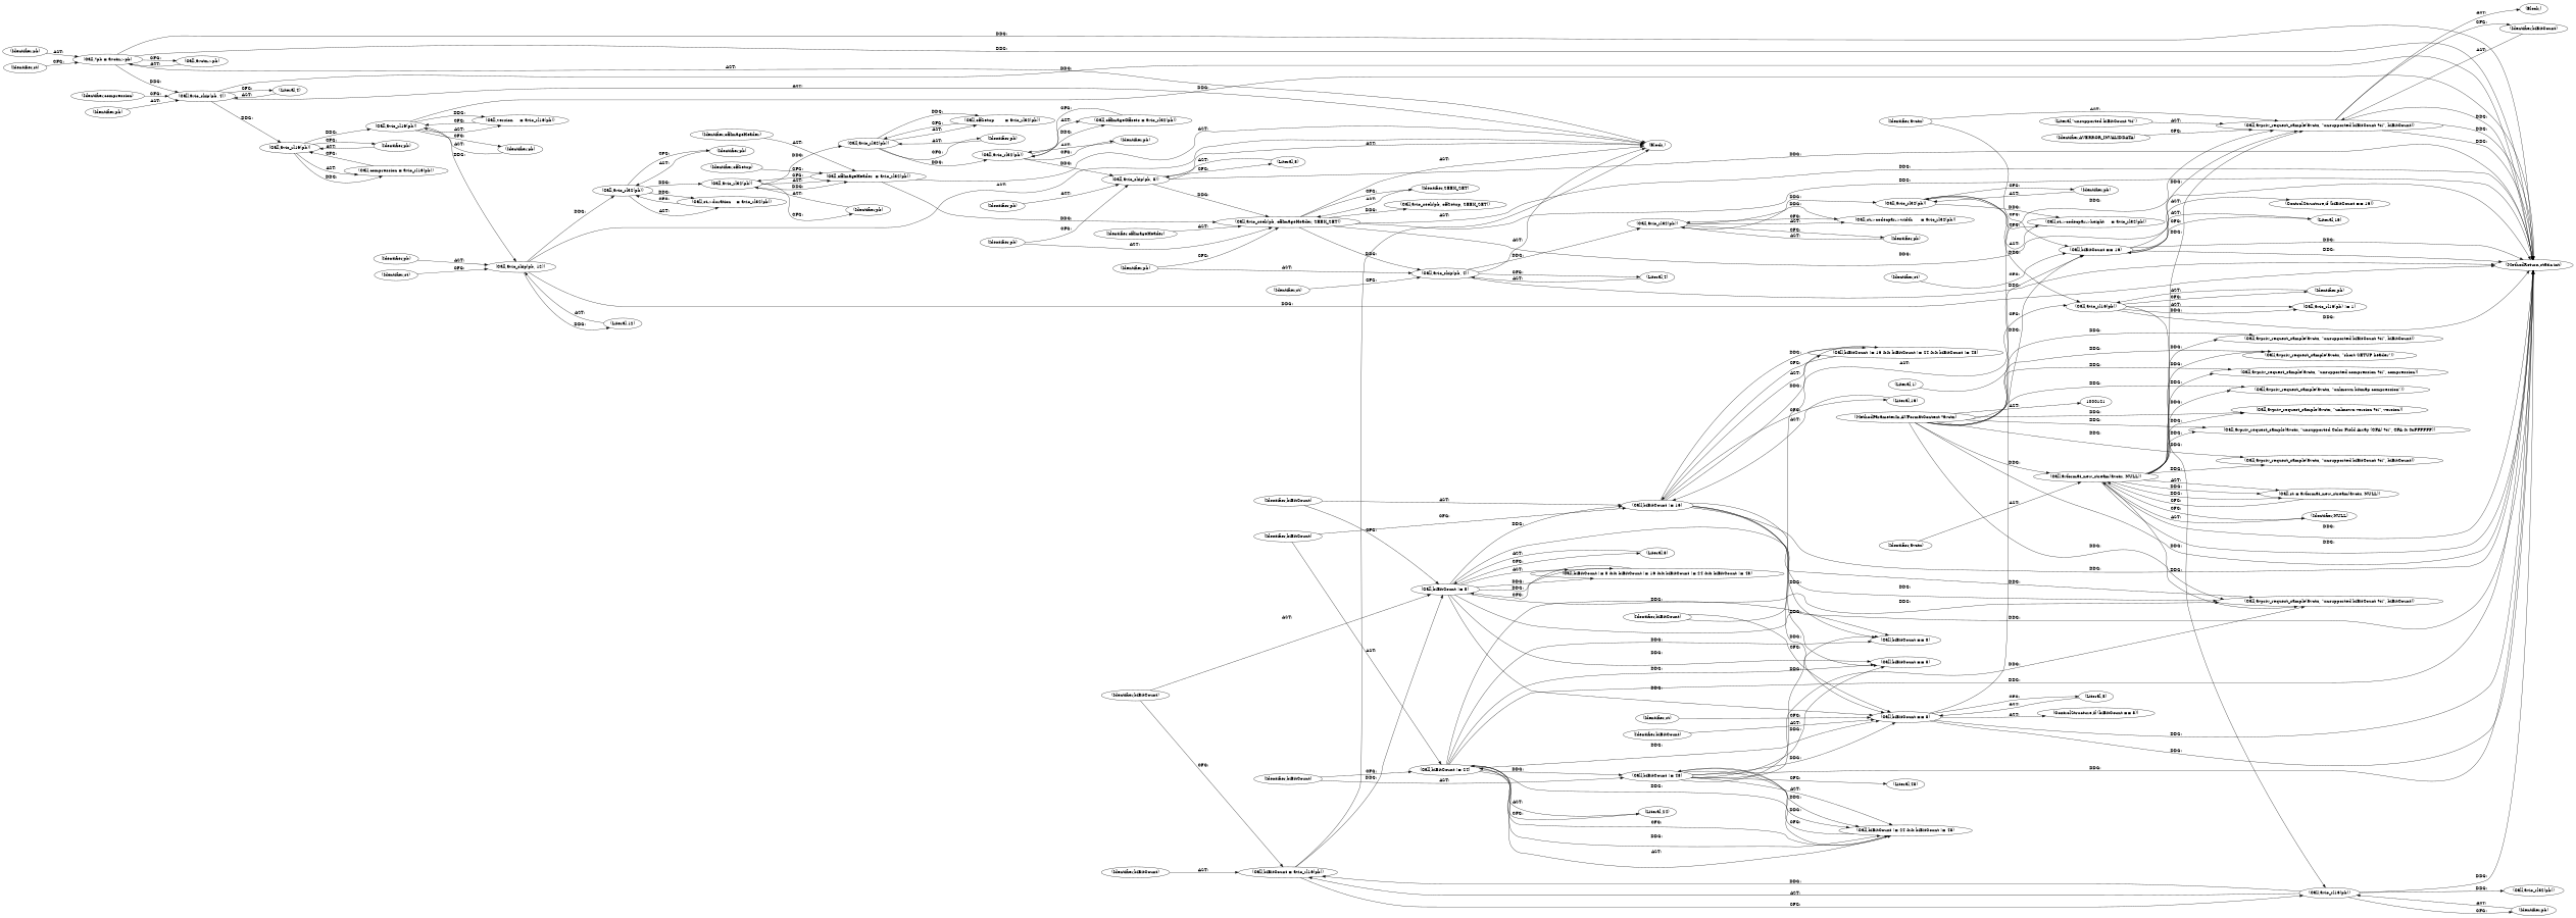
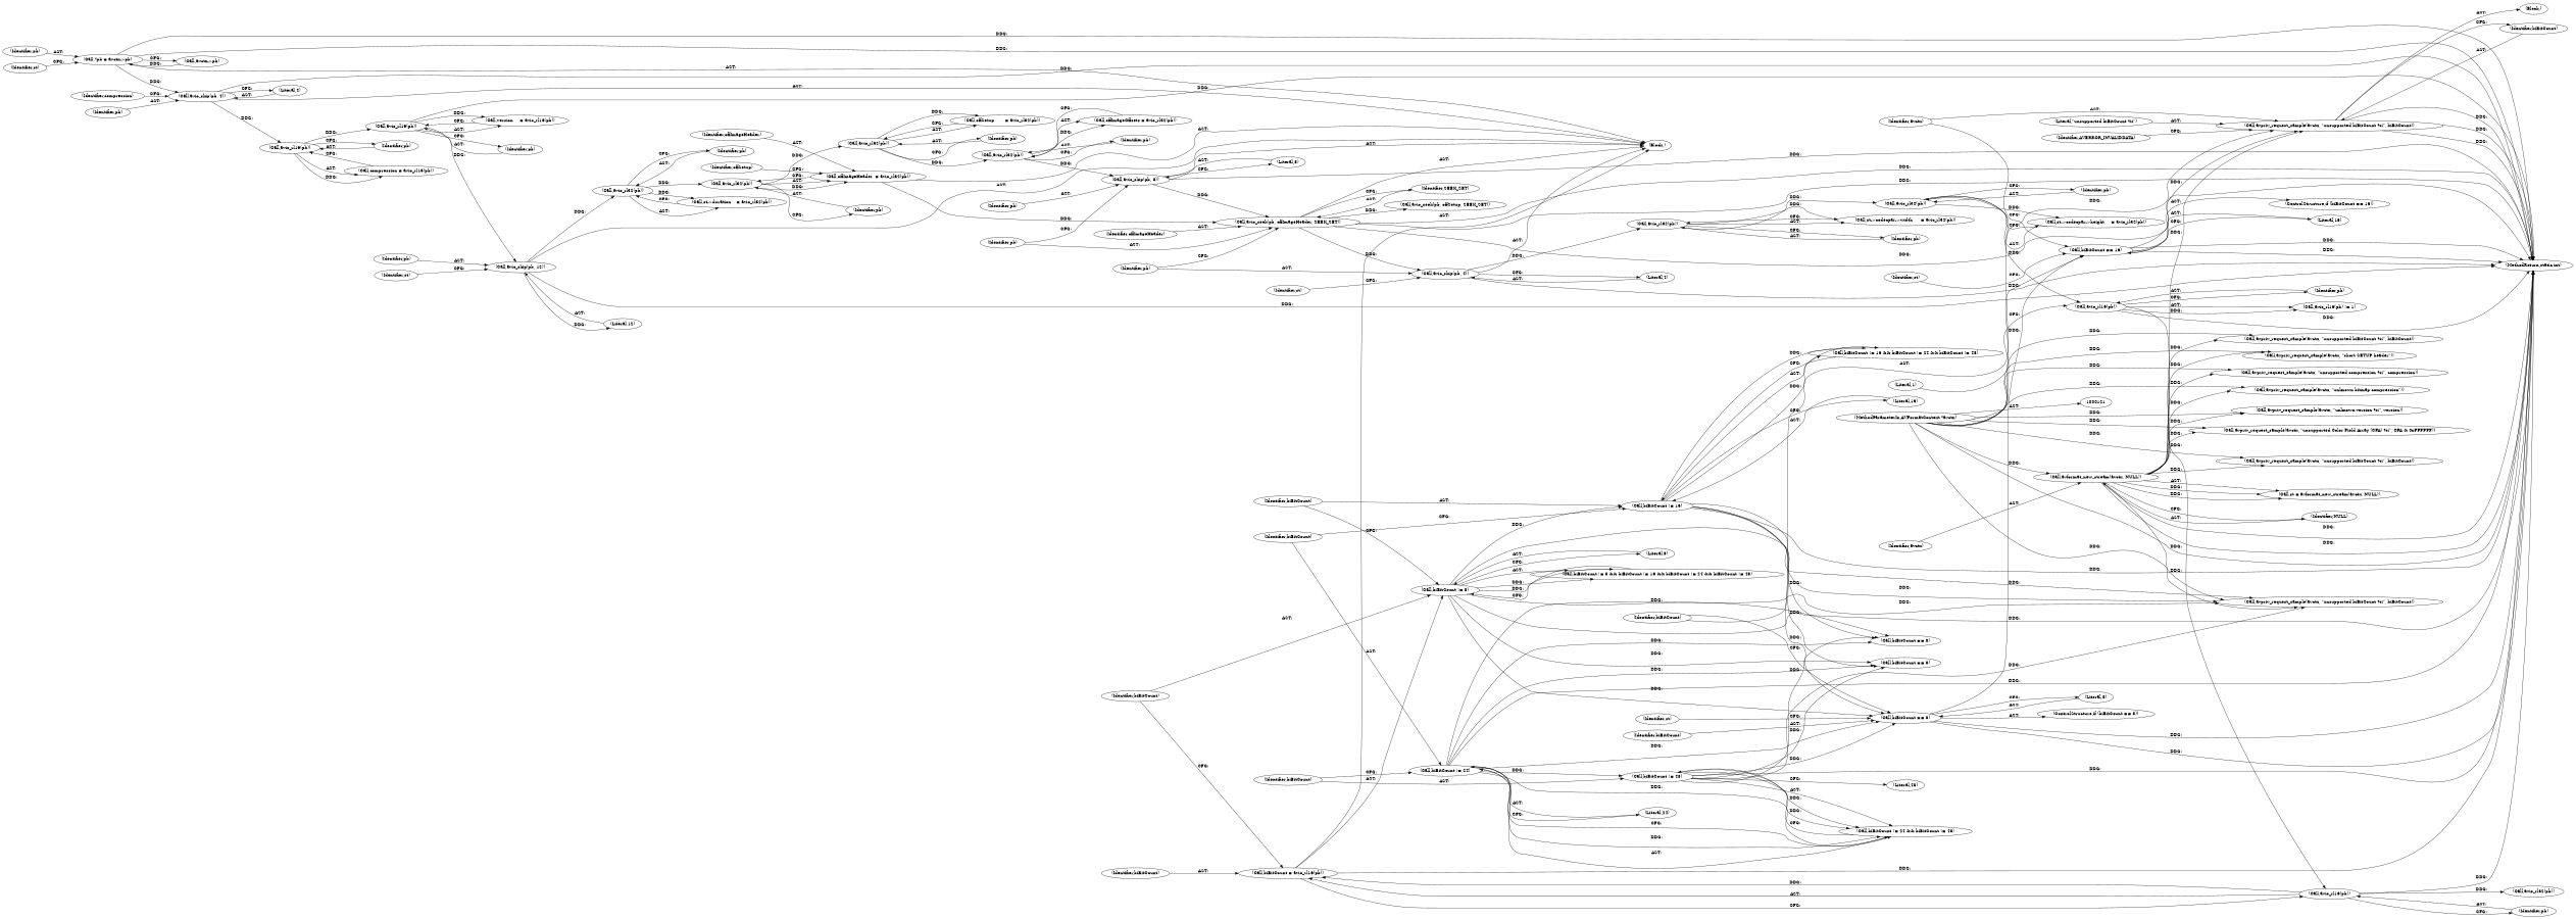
  digraph {
    rankdir=LR
    n1 [label="(Call,avpriv_request_sample(avctx, \"unsupported biBitCount %i\", biBitCount))"]
    n2 [label="(MethodReturn,static int)"]
    n3 [label="(Identifier,biBitCount)"]
    n4 [label="(Block,)"]
    n5 [label="(Call,avformat_new_stream(avctx, NULL))"]
    n6 [label="(Call,avpriv_request_sample(avctx, \"unsupported biBitCount %i\", biBitCount))"]
    n7 [label="(Identifier,NULL)"]
    n8 [label="(Call,avpriv_request_sample(avctx, \"unsupported compression %i\", compression))"]
    n9 [label="(Call,avpriv_request_sample(avctx, \"unsupported biBitCount %i\", biBitCount))"]
    n10 [label="(Call,avpriv_request_sample(avctx, \"unsupported biBitCount %i\", biBitCount))"]
    n11 [label="(Call,avpriv_request_sample(avctx, \"short SETUP header\"))"]
    n12 [label="(Call,st = avformat_new_stream(avctx, NULL))"]
    n13 [label="(Call,avpriv_request_sample(avctx, \"unknown bitmap compression\"))"]
    n14 [label="(Call,avpriv_request_sample(avctx, \"unknown version %i\", version))"]
    n15 [label="(Call,avpriv_request_sample(avctx, \"unsupported Color Field Array (CFA) %i\", CFA & 0xFFFFFF))"]
    n16 [label="(MethodParameterIn,AVFormatContext *avctx)"]
    1000121
    n18 [label="(Call,biBitCount == 16)"]
    n19 [label="(Literal,16)"]
    n20 [label="(ControlStructure,if (biBitCount == 16))"]
    n21 [label="(Call,biBitCount == 8)"]
    n22 [label="(Literal,8)"]
    n23 [label="(ControlStructure,if (biBitCount == 8))"]
    n24 [label="(Call,biBitCount != 24)"]
    n25 [label="(Call,biBitCount != 48)"]
    n26 [label="(Call,biBitCount == 8)"]
    n27 [label="(Call,biBitCount != 24 && biBitCount != 48)"]
    n28 [label="(Call,biBitCount == 8)"]
    n29 [label="(Literal,24)"]
    n30 [label="(Literal,48)"]
    n31 [label="(Call,biBitCount != 16)"]
    n32 [label="(Call,biBitCount != 16 && biBitCount != 24 && biBitCount != 48)"]
    n33 [label="(Literal,16)"]
    n34 [label="(Call,biBitCount != 8)"]
    n35 [label="(Literal,8)"]
    n36 [label="(Call,biBitCount != 8 && biBitCount != 16 && biBitCount != 24 && biBitCount != 48)"]
    n37 [label="(Call,biBitCount = avio_rl16(pb))"]
    n38 [label="(Call,avio_rl16(pb))"]
    n39 [label="(Block,)"]
    n40 [label="(Identifier,pb)"]
    n41 [label="(Call,avio_rl32(pb))"]
    n42 [label="(Call,avio_rl16(pb))"]
    n43 [label="(Call,avio_rl16(pb) != 1)"]
    n44 [label="(Identifier,pb)"]
    n45 [label="(Call,avio_rl32(pb))"]
    n46 [label="(Identifier,pb)"]
    n47 [label="(Call,st->codecpar->height     = avio_rl32(pb))"]
    n48 [label="(Call,avio_rl32(pb))"]
    n49 [label="(Identifier,pb)"]
    n50 [label="(Call,st->codecpar->width      = avio_rl32(pb))"]
    n51 [label="(Call,avio_skip(pb, 4))"]
    n52 [label="(Literal,4)"]
    n53 [label="(Call,avio_seek(pb, offImageHeader, SEEK_SET))"]
    n54 [label="(Call,avio_seek(pb, offSetup, SEEK_SET))"]
    n55 [label="(Identifier,SEEK_SET)"]
    n56 [label="(Call,avio_skip(pb, 8))"]
    n57 [label="(Literal,8)"]
    n58 [label="(Call,avio_rl32(pb))"]
    n59 [label="(Call,offImageOffsets = avio_rl32(pb))"]
    n60 [label="(Identifier,pb)"]
    n61 [label="(Call,avio_rl32(pb))"]
    n62 [label="(Identifier,pb)"]
    n63 [label="(Call,offSetup        = avio_rl32(pb))"]
    n64 [label="(Call,avio_rl32(pb))"]
    n65 [label="(Call,offImageHeader  = avio_rl32(pb))"]
    n66 [label="(Identifier,pb)"]
    n67 [label="(Call,avio_rl32(pb))"]
    n68 [label="(Identifier,pb)"]
    n69 [label="(Call,st->duration    = avio_rl32(pb))"]
    n70 [label="(Call,avio_skip(pb, 12))"]
    n71 [label="(Literal,12)"]
    n72 [label="(Call,avio_rl16(pb))"]
    n73 [label="(Call,version     = avio_rl16(pb))"]
    n74 [label="(Identifier,pb)"]
    n75 [label="(Call,avio_rl16(pb))"]
    n76 [label="(Call,compression = avio_rl16(pb))"]
    n77 [label="(Identifier,pb)"]
    n78 [label="(Call,avio_skip(pb, 4))"]
    n79 [label="(Literal,4)"]
    n80 [label="(Call,*pb = avctx->pb)"]
    n81 [label="(Call,avctx->pb)"]
    n82 [label="(Identifier,biBitCount)"]
    n83 [label="(Identifier,offSetup)"]
    n84 [label="(Identifier,compression)"]
    n85 [label="(Identifier,biBitCount)"]
    n86 [label="(Identifier,AVERROR_INVALIDDATA)"]
    n87 [label="(Identifier,avctx)"]
    n88 [label="(Identifier,pb)"]
    n89 [label="(Literal,1)"]
    n90 [label="(Identifier,st)"]
    n91 [label="(Identifier,offImageHeader)"]
    n92 [label="(Identifier,biBitCount)"]
    n93 [label="(Identifier,biBitCount)"]
    n94 [label="(Identifier,pb)"]
    n95 [label="(Identifier,offImageHeader)"]
    n96 [label="(Identifier,st)"]
    n97 [label="(Identifier,st)"]
    n98 [label="(Identifier,biBitCount)"]
    n99 [label="(Identifier,pb)"]
    n100 [label="(Identifier,pb)"]
    n101 [label="(Identifier,biBitCount)"]
    n102 [label="(Identifier,st)"]
    n103 [label="(Literal,\"unsupported biBitCount %i\")"]
    n104 [label="(Identifier,pb)"]
    n105 [label="(Identifier,st)"]
    n106 [label="(Identifier,biBitCount)"]
    n107 [label="(Identifier,pb)"]
    n108 [label="(Identifier,avctx)"]
    n1 -> n2 [label="DDG: "]
    n1 -> n2 [label="DDG: "]
    n1 -> n2 [label="DDG: "]
    n1 -> n3 [label="CFG: "]
    n1 -> n4 [label="AST: "]
    n3 -> n1 [label="AST: "]
    n5 -> n1 [label="DDG: "]
    n5 -> n2 [label="DDG: "]
    n5 -> n2 [label="DDG: "]
    n5 -> n6 [label="DDG: "]
    n5 -> n7 [label="CFG: "]
    n5 -> n8 [label="DDG: "]
    n5 -> n9 [label="DDG: "]
    n5 -> n10 [label="DDG: "]
    n5 -> n11 [label="DDG: "]
    n5 -> n12 [label="AST: "]
    n5 -> n12 [label="DDG: "]
    n5 -> n12 [label="DDG: "]
    n5 -> n13 [label="DDG: "]
    n5 -> n14 [label="DDG: "]
    n5 -> n15 [label="DDG: "]
    n7 -> n5 [label="AST: "]
-   n12 -> n5 [label="CFG: "]
    n16 -> n1 [label="DDG: "]
    n16 -> n2 [label="DDG: "]
    n16 -> n5 [label="DDG: "]
    n16 -> n6 [label="DDG: "]
    n16 -> n8 [label="DDG: "]
    n16 -> n9 [label="DDG: "]
    n16 -> n10 [label="DDG: "]
    n16 -> n11 [label="DDG: "]
    n16 -> n13 [label="DDG: "]
    n16 -> n14 [label="DDG: "]
    n16 -> n15 [label="DDG: "]
    n16 -> 1000121 [label="AST: "]
    n18 -> n1 [label="DDG: "]
    n18 -> n2 [label="DDG: "]
    n18 -> n2 [label="DDG: "]
    n18 -> n19 [label="CFG: "]
    n18 -> n20 [label="AST: "]
    n19 -> n18 [label="AST: "]
    n21 -> n2 [label="DDG: "]
    n21 -> n2 [label="DDG: "]
    n21 -> n18 [label="DDG: "]
    n21 -> n22 [label="CFG: "]
    n21 -> n23 [label="AST: "]
    n22 -> n21 [label="AST: "]
    n24 -> n2 [label="DDG: "]
    n24 -> n6 [label="DDG: "]
    n24 -> n21 [label="DDG: "]
    n24 -> n25 [label="DDG: "]
    n24 -> n26 [label="DDG: "]
    n24 -> n27 [label="AST: "]
    n24 -> n27 [label="DDG: "]
    n24 -> n27 [label="DDG: "]
    n24 -> n28 [label="DDG: "]
    n24 -> n29 [label="CFG: "]
    n25 -> n2 [label="DDG: "]
    n25 -> n6 [label="DDG: "]
    n25 -> n21 [label="DDG: "]
    n25 -> n26 [label="DDG: "]
    n25 -> n27 [label="AST: "]
    n25 -> n27 [label="DDG: "]
    n25 -> n27 [label="DDG: "]
    n25 -> n28 [label="DDG: "]
    n25 -> n30 [label="CFG: "]
    n27 -> n24 [label="CFG: "]
    n27 -> n25 [label="CFG: "]
    n29 -> n24 [label="AST: "]
    n31 -> n2 [label="DDG: "]
    n31 -> n6 [label="DDG: "]
    n31 -> n21 [label="DDG: "]
    n31 -> n26 [label="DDG: "]
    n31 -> n28 [label="DDG: "]
    n31 -> n32 [label="AST: "]
    n31 -> n32 [label="DDG: "]
    n31 -> n32 [label="DDG: "]
    n31 -> n33 [label="CFG: "]
    n32 -> n31 [label="CFG: "]
    n33 -> n31 [label="AST: "]
    n34 -> n2 [label="DDG: "]
    n34 -> n6 [label="DDG: "]
    n34 -> n21 [label="DDG: "]
    n34 -> n26 [label="DDG: "]
    n34 -> n28 [label="DDG: "]
    n34 -> n31 [label="DDG: "]
    n34 -> n35 [label="CFG: "]
    n34 -> n36 [label="AST: "]
    n34 -> n36 [label="DDG: "]
    n34 -> n36 [label="DDG: "]
    n35 -> n34 [label="AST: "]
    n36 -> n34 [label="CFG: "]
-   n37 -> n34 [label="DDG: "]
+   n37 -> n2 [label="DDG: "]
+   n37 -> n34 [label="AST: "]
    n37 -> n38 [label="CFG: "]
    n37 -> n39 [label="AST: "]
    n38 -> n2 [label="DDG: "]
    n38 -> n37 [label="AST: "]
    n38 -> n37 [label="DDG: "]
    n38 -> n40 [label="CFG: "]
    n38 -> n41 [label="DDG: "]
    n40 -> n38 [label="AST: "]
    n42 -> n2 [label="DDG: "]
    n42 -> n38 [label="DDG: "]
    n42 -> n43 [label="AST: "]
    n42 -> n43 [label="DDG: "]
    n42 -> n44 [label="CFG: "]
    n44 -> n42 [label="AST: "]
    n45 -> n42 [label="DDG: "]
    n45 -> n46 [label="CFG: "]
    n45 -> n47 [label="AST: "]
    n45 -> n47 [label="DDG: "]
    n46 -> n45 [label="AST: "]
    n47 -> n45 [label="CFG: "]
    n48 -> n45 [label="DDG: "]
    n48 -> n49 [label="CFG: "]
    n48 -> n50 [label="AST: "]
    n48 -> n50 [label="DDG: "]
    n49 -> n48 [label="AST: "]
    n50 -> n48 [label="CFG: "]
    n51 -> n2 [label="DDG: "]
    n51 -> n39 [label="AST: "]
    n51 -> n48 [label="DDG: "]
    n51 -> n52 [label="CFG: "]
    n52 -> n51 [label="AST: "]
    n53 -> n2 [label="DDG: "]
    n53 -> n2 [label="DDG: "]
    n53 -> n2 [label="DDG: "]
    n53 -> n39 [label="AST: "]
    n53 -> n51 [label="DDG: "]
    n53 -> n54 [label="DDG: "]
    n53 -> n55 [label="CFG: "]
    n55 -> n53 [label="AST: "]
    n56 -> n2 [label="DDG: "]
    n56 -> n39 [label="AST: "]
    n56 -> n53 [label="DDG: "]
    n56 -> n57 [label="CFG: "]
    n57 -> n56 [label="AST: "]
    n58 -> n56 [label="DDG: "]
    n58 -> n59 [label="AST: "]
    n58 -> n59 [label="DDG: "]
    n58 -> n60 [label="CFG: "]
    n59 -> n58 [label="CFG: "]
    n60 -> n58 [label="AST: "]
    n61 -> n58 [label="DDG: "]
    n61 -> n62 [label="CFG: "]
    n61 -> n63 [label="AST: "]
    n61 -> n63 [label="DDG: "]
    n62 -> n61 [label="AST: "]
    n63 -> n61 [label="CFG: "]
    n64 -> n61 [label="DDG: "]
    n64 -> n65 [label="AST: "]
    n64 -> n65 [label="DDG: "]
    n64 -> n66 [label="CFG: "]
    n65 -> n39 [label="AST: "]
    n65 -> n53 [label="DDG: "]
    n65 -> n64 [label="CFG: "]
    n66 -> n64 [label="AST: "]
    n67 -> n64 [label="DDG: "]
    n67 -> n68 [label="CFG: "]
    n67 -> n69 [label="AST: "]
    n67 -> n69 [label="DDG: "]
    n68 -> n67 [label="AST: "]
    n69 -> n67 [label="CFG: "]
    n70 -> n2 [label="DDG: "]
    n70 -> n39 [label="AST: "]
    n70 -> n67 [label="DDG: "]
    n70 -> n71 [label="DDG: "]
    n71 -> n70 [label="AST: "]
    n72 -> n2 [label="DDG: "]
    n72 -> n70 [label="DDG: "]
    n72 -> n73 [label="AST: "]
    n72 -> n73 [label="DDG: "]
    n72 -> n74 [label="CFG: "]
    n73 -> n72 [label="CFG: "]
    n74 -> n72 [label="AST: "]
    n75 -> n72 [label="DDG: "]
    n75 -> n76 [label="AST: "]
    n75 -> n76 [label="DDG: "]
    n75 -> n77 [label="CFG: "]
    n76 -> n75 [label="CFG: "]
    n77 -> n75 [label="AST: "]
    n78 -> n2 [label="DDG: "]
    n78 -> n39 [label="AST: "]
    n78 -> n75 [label="DDG: "]
    n78 -> n79 [label="CFG: "]
    n79 -> n78 [label="AST: "]
    n80 -> n2 [label="DDG: "]
    n80 -> n2 [label="DDG: "]
    n80 -> n39 [label="AST: "]
    n80 -> n78 [label="DDG: "]
    n80 -> n81 [label="CFG: "]
-   n81 -> n80 [label="AST: "]
+   n81 -> n80 [label="DDG: "]
    n82 -> n34 [label="AST: "]
    n82 -> n37 [label="CFG: "]
    n83 -> n65 [label="CFG: "]
    n84 -> n78 [label="CFG: "]
    n85 -> n24 [label="AST: "]
    n85 -> n31 [label="CFG: "]
    n86 -> n1 [label="CFG: "]
    n87 -> n5 [label="AST: "]
    n88 -> n80 [label="AST: "]
    n89 -> n42 [label="CFG: "]
    n90 -> n80 [label="CFG: "]
    n91 -> n65 [label="AST: "]
    n92 -> n37 [label="AST: "]
    n93 -> n21 [label="AST: "]
    n94 -> n78 [label="AST: "]
    n95 -> n53 [label="AST: "]
    n96 -> n51 [label="CFG: "]
    n97 -> n21 [label="CFG: "]
    n98 -> n24 [label="CFG: "]
    n98 -> n25 [label="AST: "]
    n99 -> n70 [label="AST: "]
    n100 -> n53 [label="AST: "]
    n100 -> n56 [label="CFG: "]
    n101 -> n18 [label="AST: "]
    n101 -> n21 [label="CFG: "]
    n102 -> n18 [label="CFG: "]
    n103 -> n1 [label="AST: "]
    n104 -> n51 [label="AST: "]
    n104 -> n53 [label="CFG: "]
    n105 -> n70 [label="CFG: "]
    n106 -> n31 [label="AST: "]
    n106 -> n34 [label="CFG: "]
    n107 -> n56 [label="AST: "]
    n108 -> n1 [label="AST: "]
    n108 -> n18 [label="CFG: "]
  }
